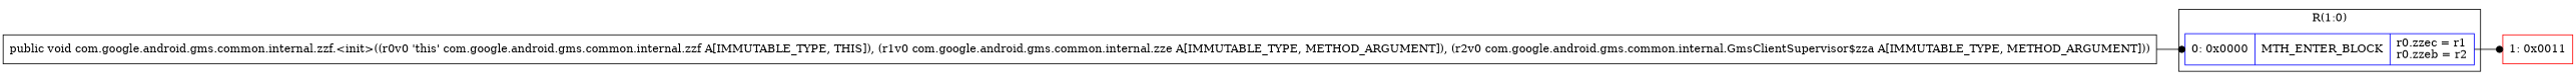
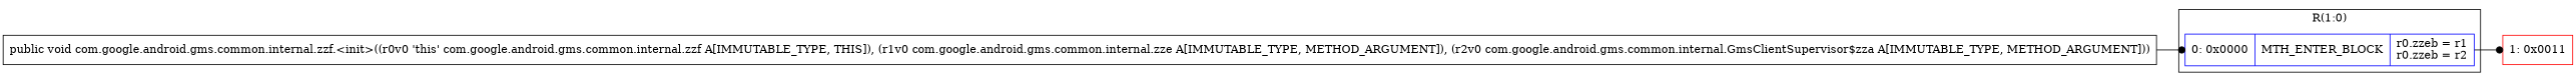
  digraph {
    rankdir=LR
    node [shape=record]
    edge [arrowhead=dot]
-   n1 [color=blue label="{0\:\ 0x0000|MTH_ENTER_BLOCK\l|r0.zzec = r1\lr0.zzeb = r2\l}"]
+   n1 [color=blue label="{0\:\ 0x0000|MTH_ENTER_BLOCK\l|r0.zzeb = r1\lr0.zzeb = r2\l}"]
    n2 [color=red label="{1\:\ 0x0011}"]
    n3 [label="{public void com.google.android.gms.common.internal.zzf.\<init\>((r0v0 'this' com.google.android.gms.common.internal.zzf A[IMMUTABLE_TYPE, THIS]), (r1v0 com.google.android.gms.common.internal.zze A[IMMUTABLE_TYPE, METHOD_ARGUMENT]), (r2v0 com.google.android.gms.common.internal.GmsClientSupervisor$zza A[IMMUTABLE_TYPE, METHOD_ARGUMENT])) }"]
    subgraph cluster_1 {
      label="R(1:0)"
      n1
    }
    n1 -> n2
    n3 -> n1
  }
